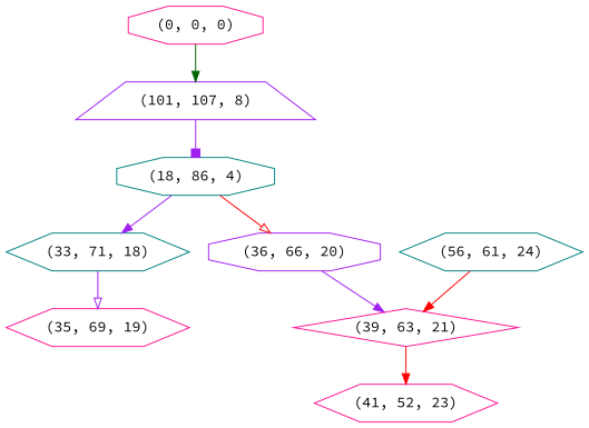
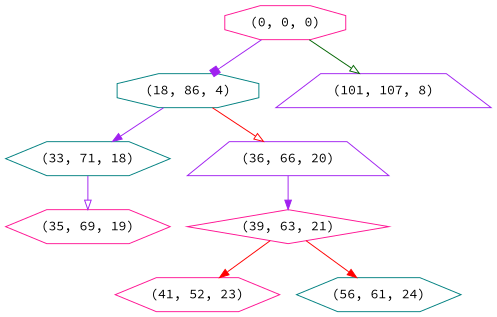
  digraph {
    fontname="Source Code Pro"
    node [color=deeppink fontname="Source Code Pro" shape=hexagon]
    edge [arrowhead=normal color=purple fontname="Source Code Pro"]
    "(0, 0, 0)" [shape=octagon]
    "(18, 86, 4)" [color=teal shape=octagon]
    "(101, 107, 8)" [color=purple shape=trapezium]
    "(33, 71, 18)" [color=teal]
-   "(36, 66, 20)" [color=purple shape=octagon]
+   "(36, 66, 20)" [color=purple shape=trapezium]
    "(35, 69, 19)"
    "(39, 63, 21)" [shape=diamond]
    "(41, 52, 23)"
    n9 [color=teal label="(56, 61, 24)"]
-   "(101, 107, 8)" -> "(18, 86, 4)" [arrowhead=box]
-   "(0, 0, 0)" -> "(101, 107, 8)" [color=darkgreen]
+   "(0, 0, 0)" -> "(18, 86, 4)" [arrowhead=box]
+   "(0, 0, 0)" -> "(101, 107, 8)" [arrowhead=onormal color=darkgreen]
    "(18, 86, 4)" -> "(33, 71, 18)"
    "(18, 86, 4)" -> "(36, 66, 20)" [arrowhead=onormal color=red]
    "(33, 71, 18)" -> "(35, 69, 19)" [arrowhead=onormal]
    "(36, 66, 20)" -> "(39, 63, 21)"
    "(39, 63, 21)" -> "(41, 52, 23)" [color=red]
-   n9 -> "(39, 63, 21)" [color=red]
+   "(39, 63, 21)" -> n9 [color=red]
  }
